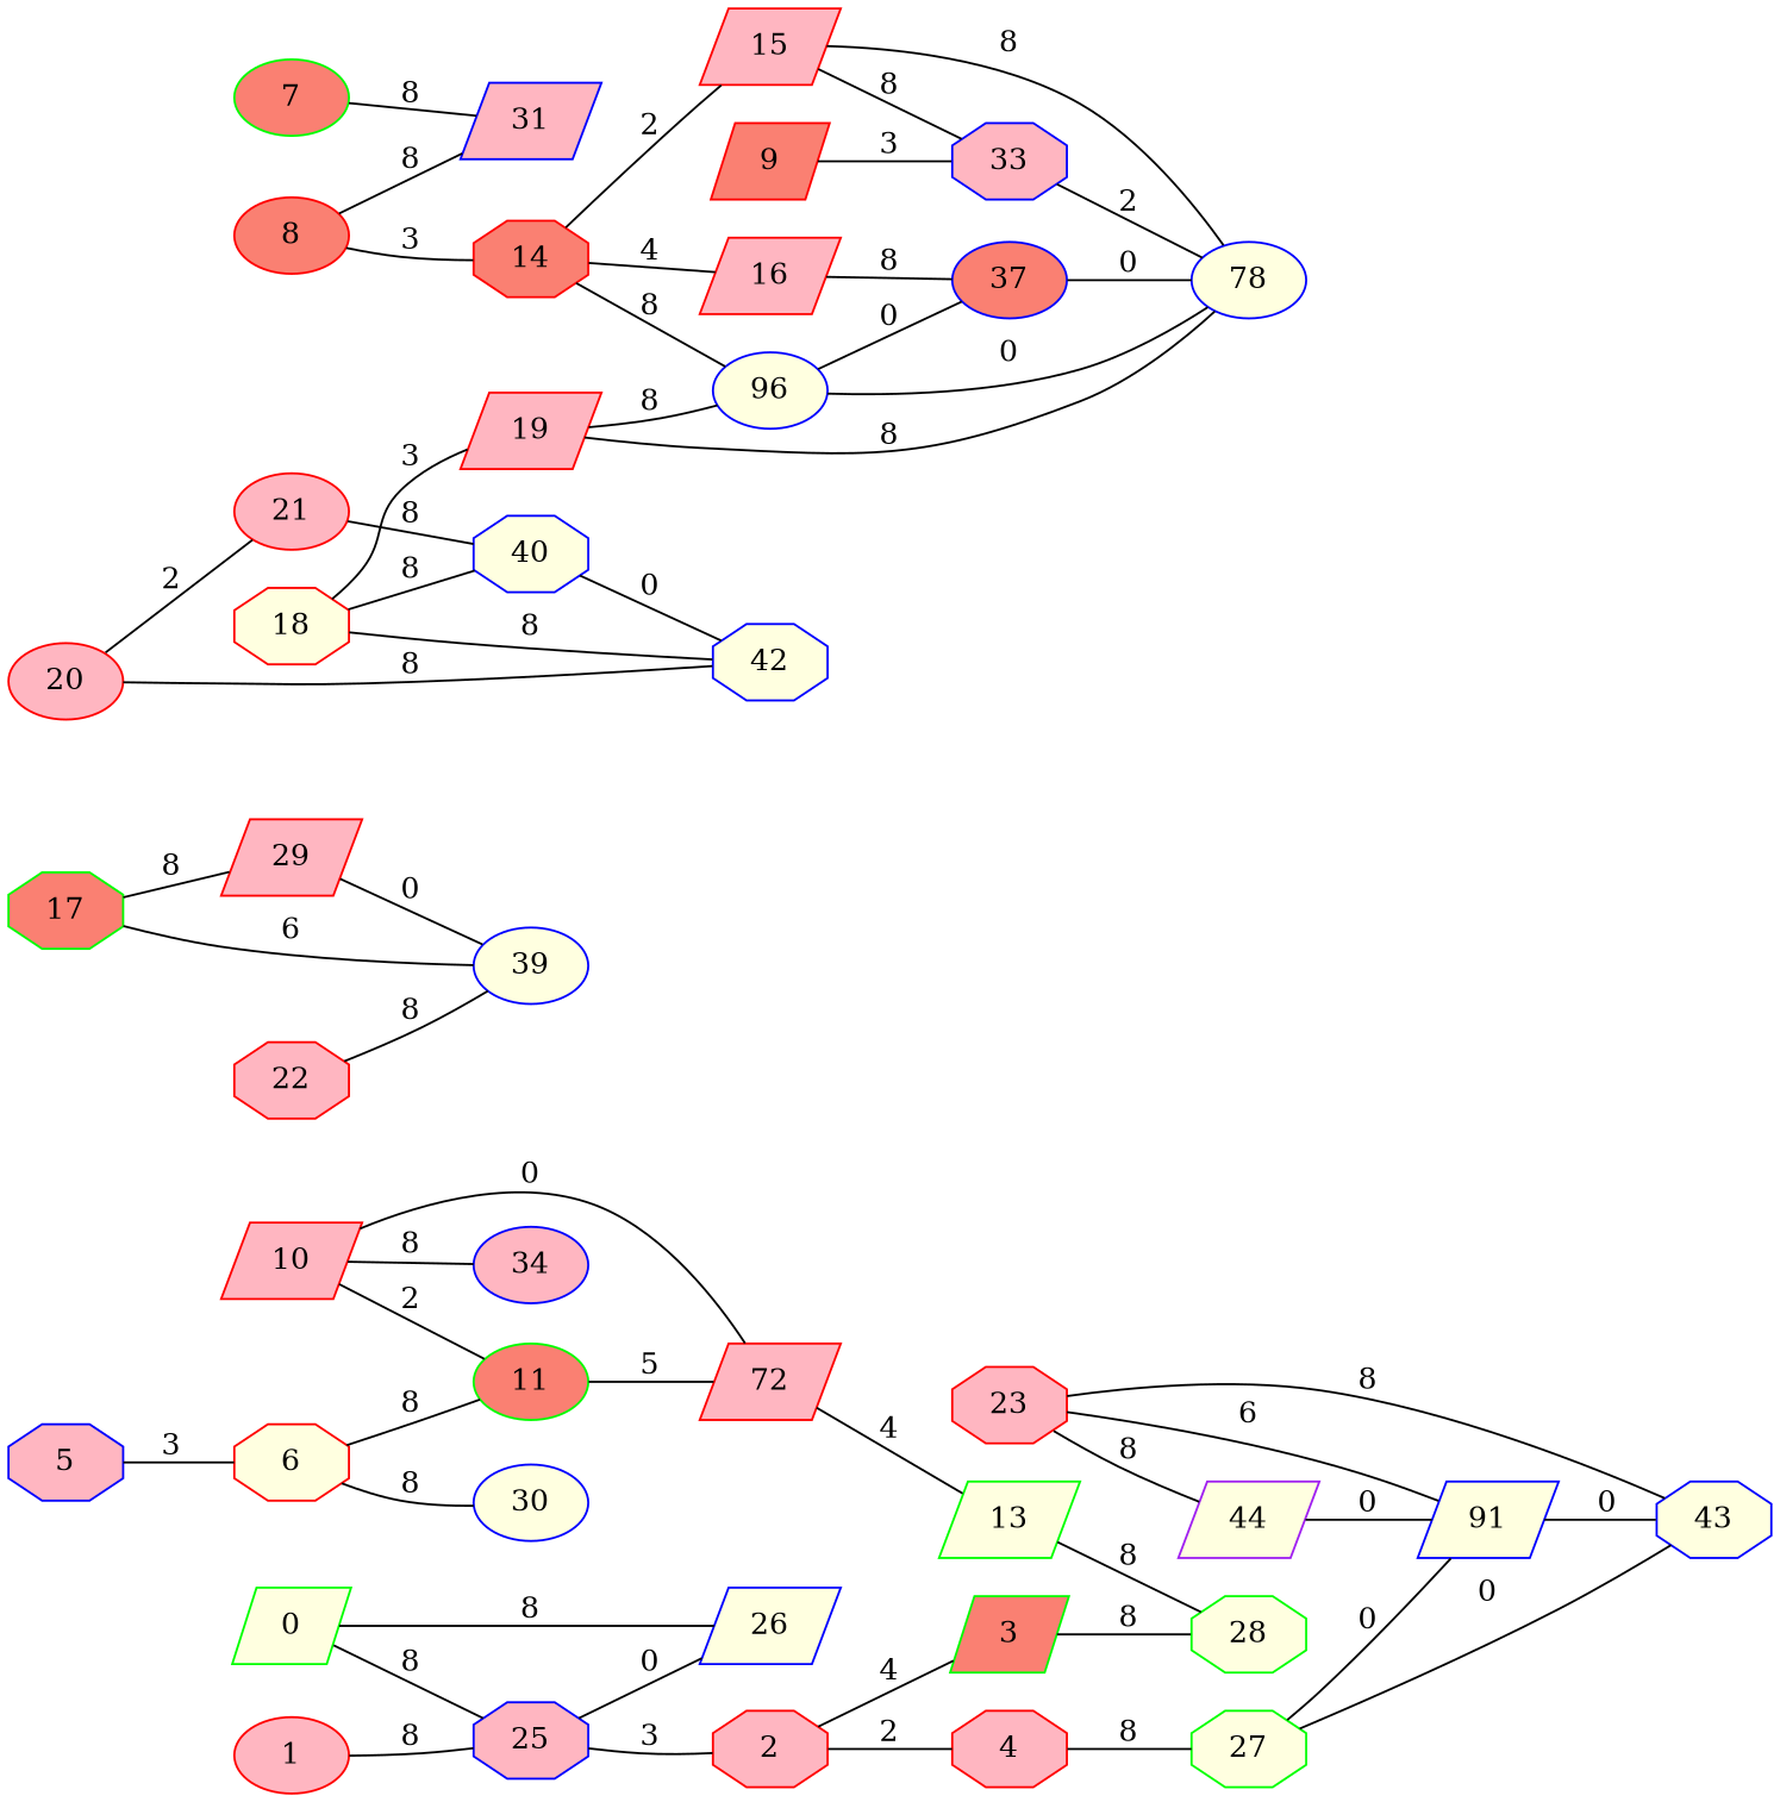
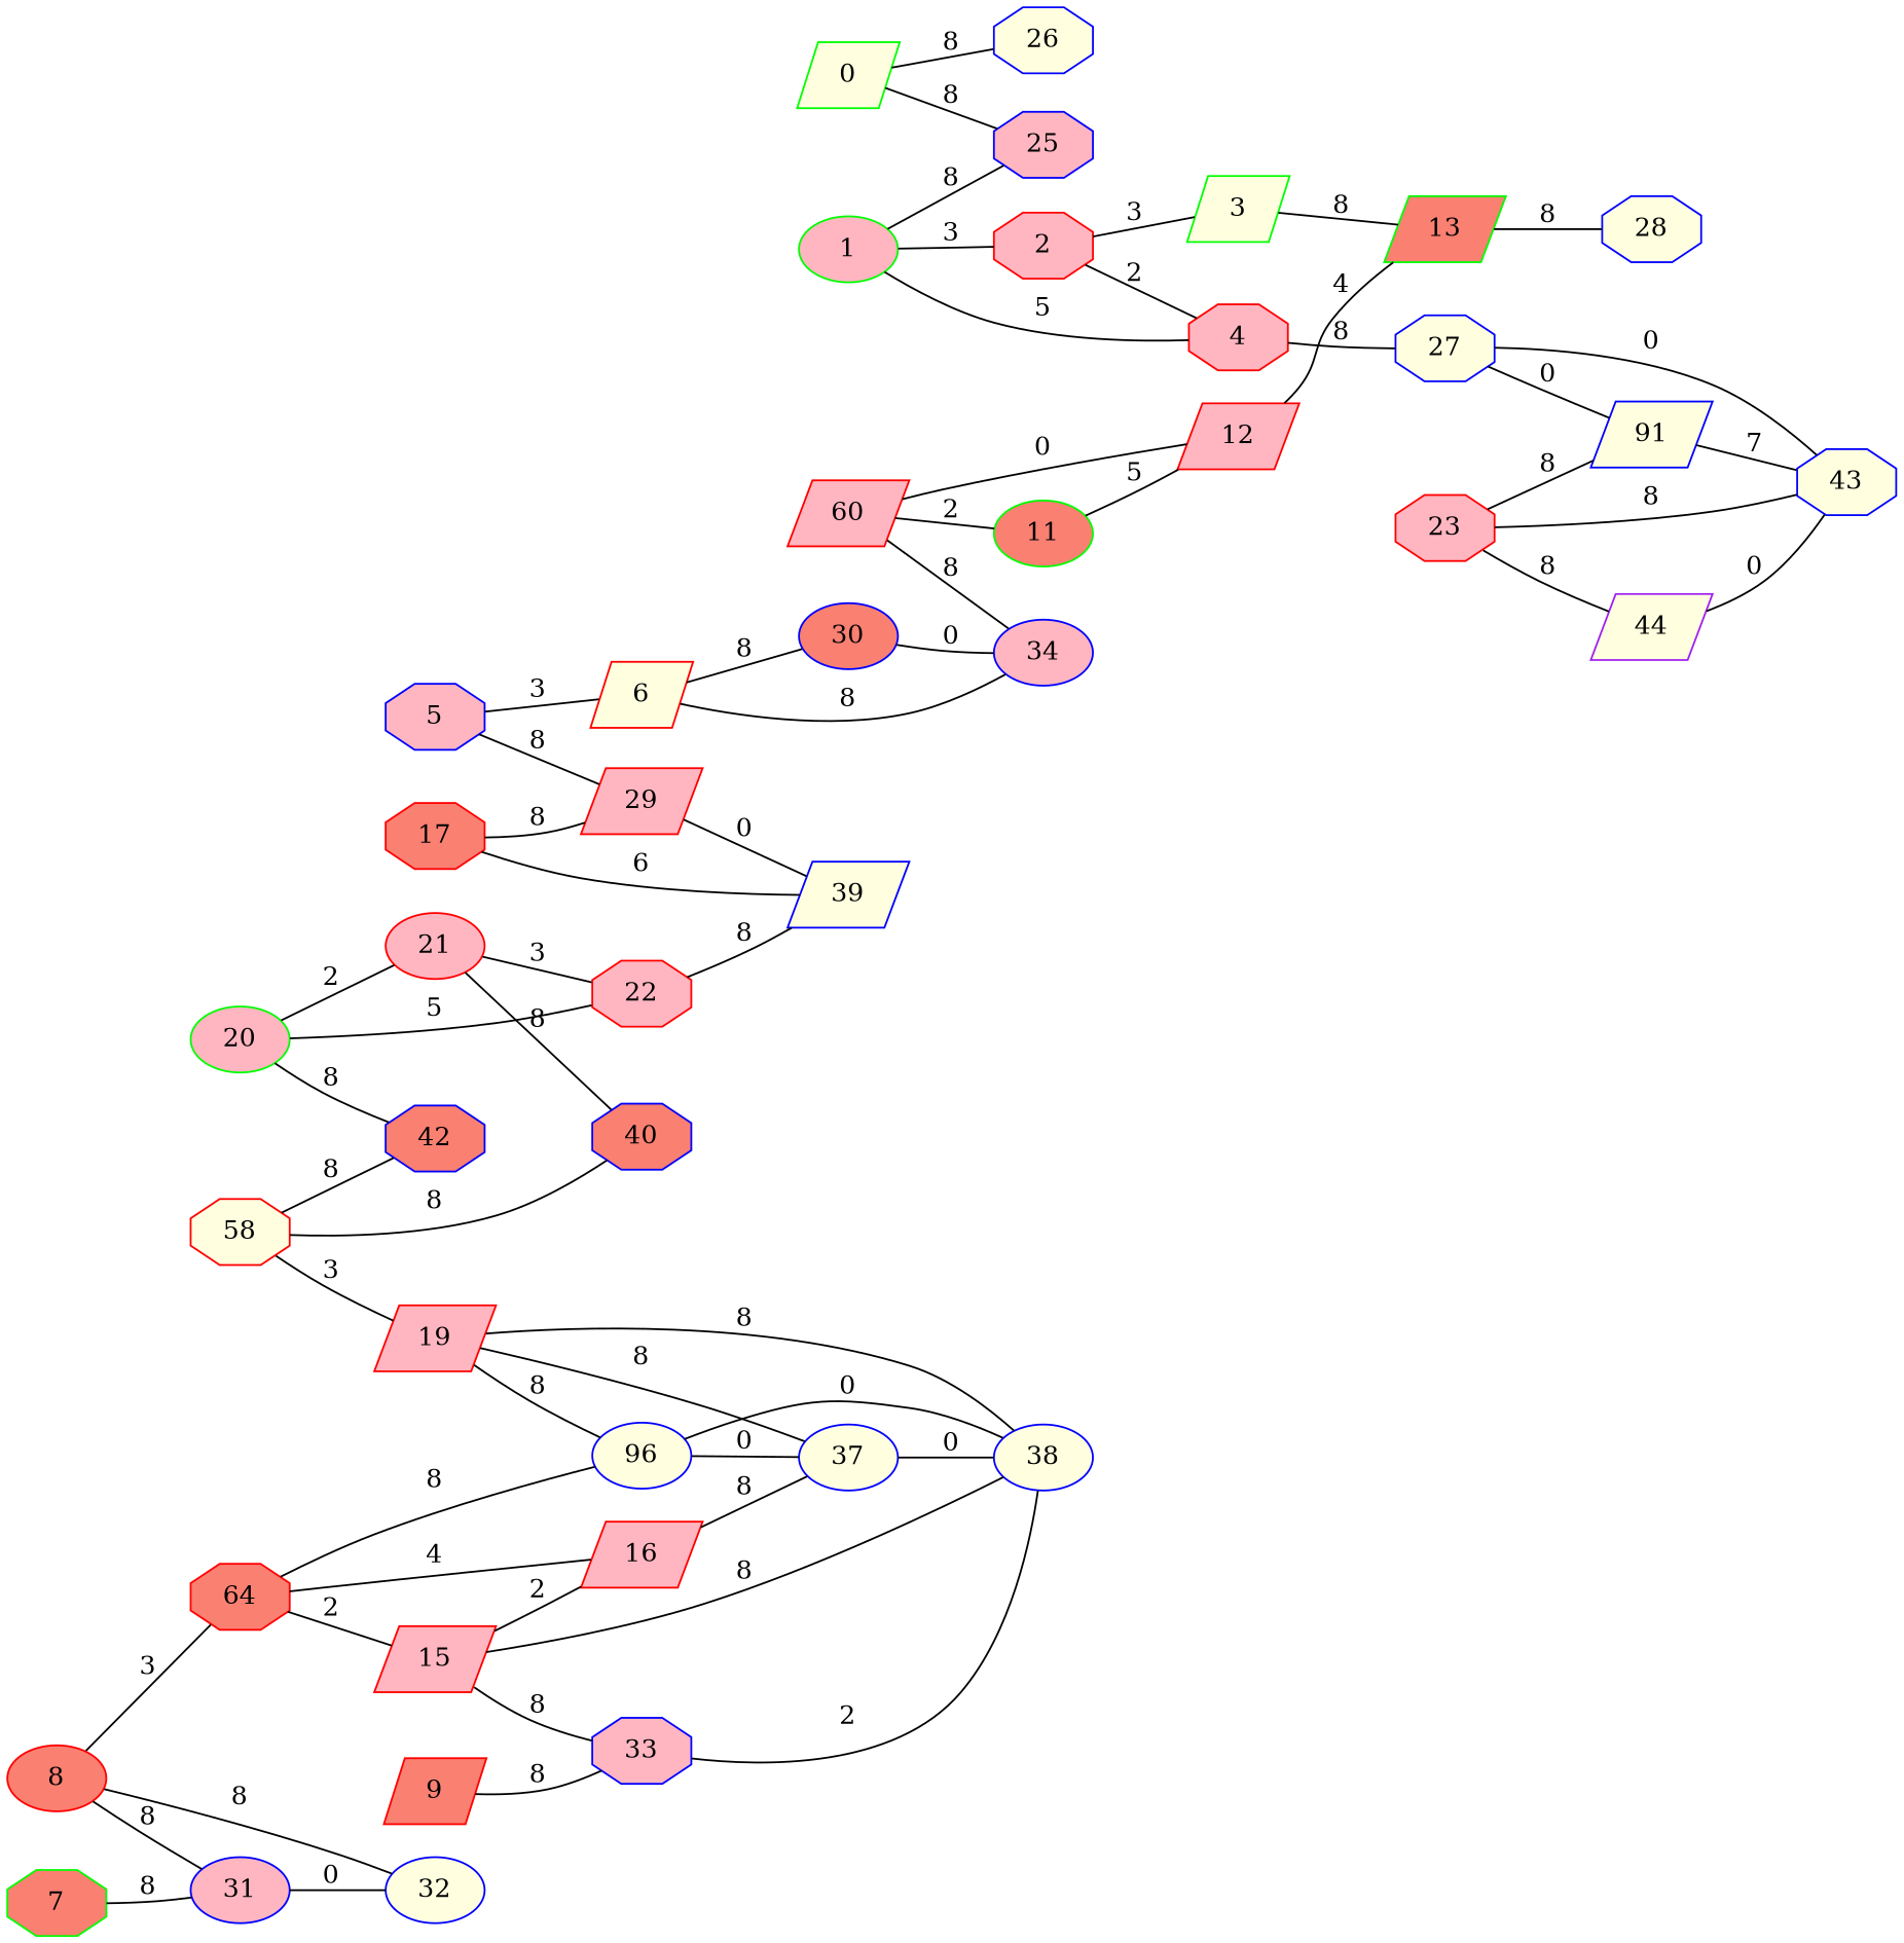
  graph {
    rankdir=LR
    node [color=red fillcolor=lightyellow shape=octagon style=filled weight=1]
    0 [color=green shape=parallelogram weight=2]
    25 [color=blue fillcolor=lightpink weight=3]
-   26 [color=blue shape=parallelogram weight=3]
-   1 [fillcolor=lightpink shape=ellipse]
+   26 [color=blue weight=3]
+   1 [color=green fillcolor=lightpink shape=ellipse]
    2 [fillcolor=lightpink]
    4 [fillcolor=lightpink]
-   3 [color=green fillcolor=salmon shape=parallelogram weight=2]
-   27 [color=green weight=3]
-   28 [color=green weight=3]
+   3 [color=green shape=parallelogram weight=2]
+   27 [color=blue weight=3]
+   28 [color=blue weight=3]
    n10 [color=blue label=91 shape=parallelogram weight=3]
    43 [color=blue weight=3]
    5 [color=blue fillcolor=lightpink]
-   6
+   6 [shape=parallelogram]
    29 [fillcolor=lightpink shape=parallelogram weight=3]
-   30 [color=blue shape=ellipse weight=3]
+   30 [color=blue fillcolor=salmon shape=ellipse weight=3]
    34 [color=blue fillcolor=lightpink shape=ellipse weight=3]
-   39 [color=blue shape=ellipse weight=3]
-   7 [color=green fillcolor=salmon shape=ellipse weight=2]
-   31 [color=blue fillcolor=lightpink shape=parallelogram weight=3]
+   39 [color=blue shape=parallelogram weight=3]
+   7 [color=green fillcolor=salmon weight=2]
+   31 [color=blue fillcolor=lightpink shape=ellipse weight=3]
+   32 [color=blue shape=ellipse weight=3]
    8 [fillcolor=salmon shape=ellipse]
-   14 [fillcolor=salmon]
+   14 [fillcolor=salmon label=64]
    9 [fillcolor=salmon shape=parallelogram]
    33 [color=blue fillcolor=lightpink weight=3]
-   38 [color=blue shape=ellipse weight=3 label=78]
-   10 [fillcolor=lightpink shape=parallelogram]
+   38 [color=blue shape=ellipse weight=3]
+   10 [fillcolor=lightpink shape=parallelogram label=60]
    11 [color=green fillcolor=salmon shape=ellipse]
-   12 [fillcolor=lightpink shape=parallelogram label=72]
-   13 [color=green shape=parallelogram weight=2]
+   12 [fillcolor=lightpink shape=parallelogram]
+   13 [color=green fillcolor=salmon shape=parallelogram weight=2]
    15 [fillcolor=lightpink shape=parallelogram]
    16 [fillcolor=lightpink shape=parallelogram]
    n32 [color=blue label=96 shape=ellipse weight=3]
-   37 [color=blue fillcolor=salmon shape=ellipse weight=3]
-   17 [color=green fillcolor=salmon]
+   37 [color=blue shape=ellipse weight=3]
+   17 [fillcolor=salmon]
    19 [fillcolor=lightpink shape=parallelogram]
-   18
-   40 [color=blue weight=3]
-   42 [color=blue weight=3]
-   20 [fillcolor=lightpink shape=ellipse]
+   18 [label=58]
+   40 [color=blue fillcolor=salmon weight=3]
+   42 [color=blue fillcolor=salmon weight=3]
+   20 [color=green fillcolor=lightpink shape=ellipse]
    21 [fillcolor=lightpink shape=ellipse]
    22 [fillcolor=lightpink]
    23 [fillcolor=lightpink]
    n43 [color=purple label=44 shape=parallelogram weight=4]
    0 -- 25 [label=8]
    0 -- 26 [label=8]
-   25 -- 26 [label=0]
    1 -- 25 [label=8]
-   25 -- 2 [label=3]
+   1 -- 2 [label=3]
+   1 -- 4 [label=5]
    2 -- 4 [label=2]
-   2 -- 3 [label=4]
+   2 -- 3 [label=3]
    4 -- 27 [label=8]
-   3 -- 28 [label=8]
+   3 -- 13 [label=8]
    27 -- n10 [label=0]
    27 -- 43 [label=0]
-   n10 -- 43 [label=0]
+   n10 -- 43 [label=7]
    5 -- 6 [label=3]
+   5 -- 29 [label=8]
    6 -- 30 [label=8]
-   6 -- 11 [label=8]
+   6 -- 34 [label=8]
    29 -- 39 [label=0]
+   30 -- 34 [label=0]
    7 -- 31 [label=8]
+   31 -- 32 [label=0]
    8 -- 31 [label=8]
+   8 -- 32 [label=8]
    8 -- 14 [label=3]
    14 -- 15 [label=2]
    14 -- 16 [label=4]
    14 -- n32 [label=8]
-   9 -- 33 [label=3]
+   9 -- 33 [label=8]
    33 -- 38 [label=2]
    10 -- 34 [label=8]
    10 -- 11 [label=2]
    10 -- 12 [label=0]
    11 -- 12 [label=5]
    12 -- 13 [label=4]
    13 -- 28 [label=8]
    15 -- 33 [label=8]
    15 -- 38 [label=8]
+   15 -- 16 [label=2]
    16 -- 37 [label=8]
    n32 -- 38 [label=0]
    n32 -- 37 [label=0]
    37 -- 38 [label=0]
    17 -- 29 [label=8]
    17 -- 39 [label=6]
    19 -- 38 [label=8]
    19 -- n32 [label=8]
+   19 -- 37 [label=8]
    18 -- 19 [label=3]
    18 -- 40 [label=8]
    18 -- 42 [label=8]
-   40 -- 42 [label=0]
    20 -- 42 [label=8]
    20 -- 21 [label=2]
+   20 -- 22 [label=5]
    21 -- 40 [label=8]
+   21 -- 22 [label=3]
    22 -- 39 [label=8]
-   23 -- n10 [label=6]
+   23 -- n10 [label=8]
    23 -- 43 [label=8]
    23 -- n43 [label=8]
-   n43 -- n10 [label=0]
+   n43 -- 43 [label=0]
  }
